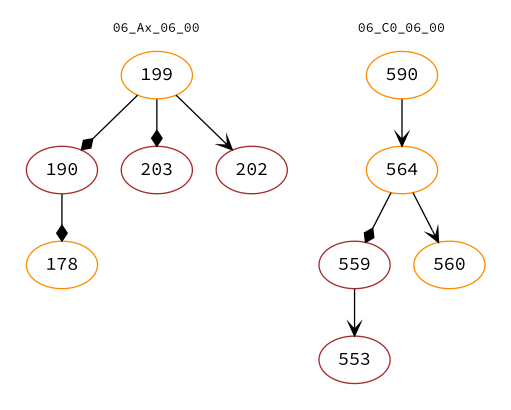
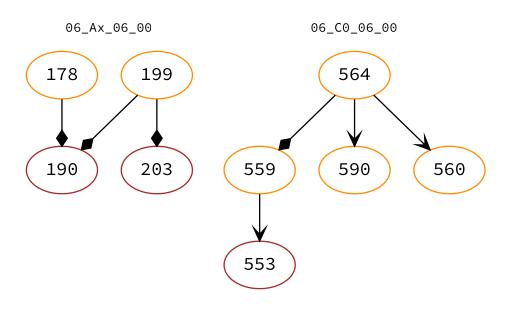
  digraph {
    fontname="Source Code Pro"
    node [color=darkorange fontname="Source Code Pro"]
    edge [arrowhead=diamond color=black fontname="Source Code Pro"]
    n1 [label=199]
    n2 [color=brown label=190]
    n3 [color=brown label=203]
-   n4 [color=brown label=202]
    n5 [label=178]
    n6 [label=564]
-   n7 [color=brown label=559]
+   n7 [label=559]
    n8 [label=590]
    n9 [label=560]
    n10 [color=brown label=553]
    subgraph cluster_1 {
      color=white
      fontsize=10
      label="06_Ax_06_00"
      n1
      n2
      n3
-     n4
      n5
    }
    subgraph cluster_2 {
      color=white
      fontsize=10
      label="06_C0_06_00"
      n6
      n7
      n8
      n9
      n10
    }
    n1 -> n2
    n1 -> n3
-   n1 -> n4 [arrowhead=vee]
-   n2 -> n5
+   n5 -> n2
    n6 -> n7
-   n8 -> n6 [arrowhead=vee]
+   n6 -> n8 [arrowhead=vee]
    n6 -> n9 [arrowhead=vee]
    n7 -> n10 [arrowhead=vee]
  }
